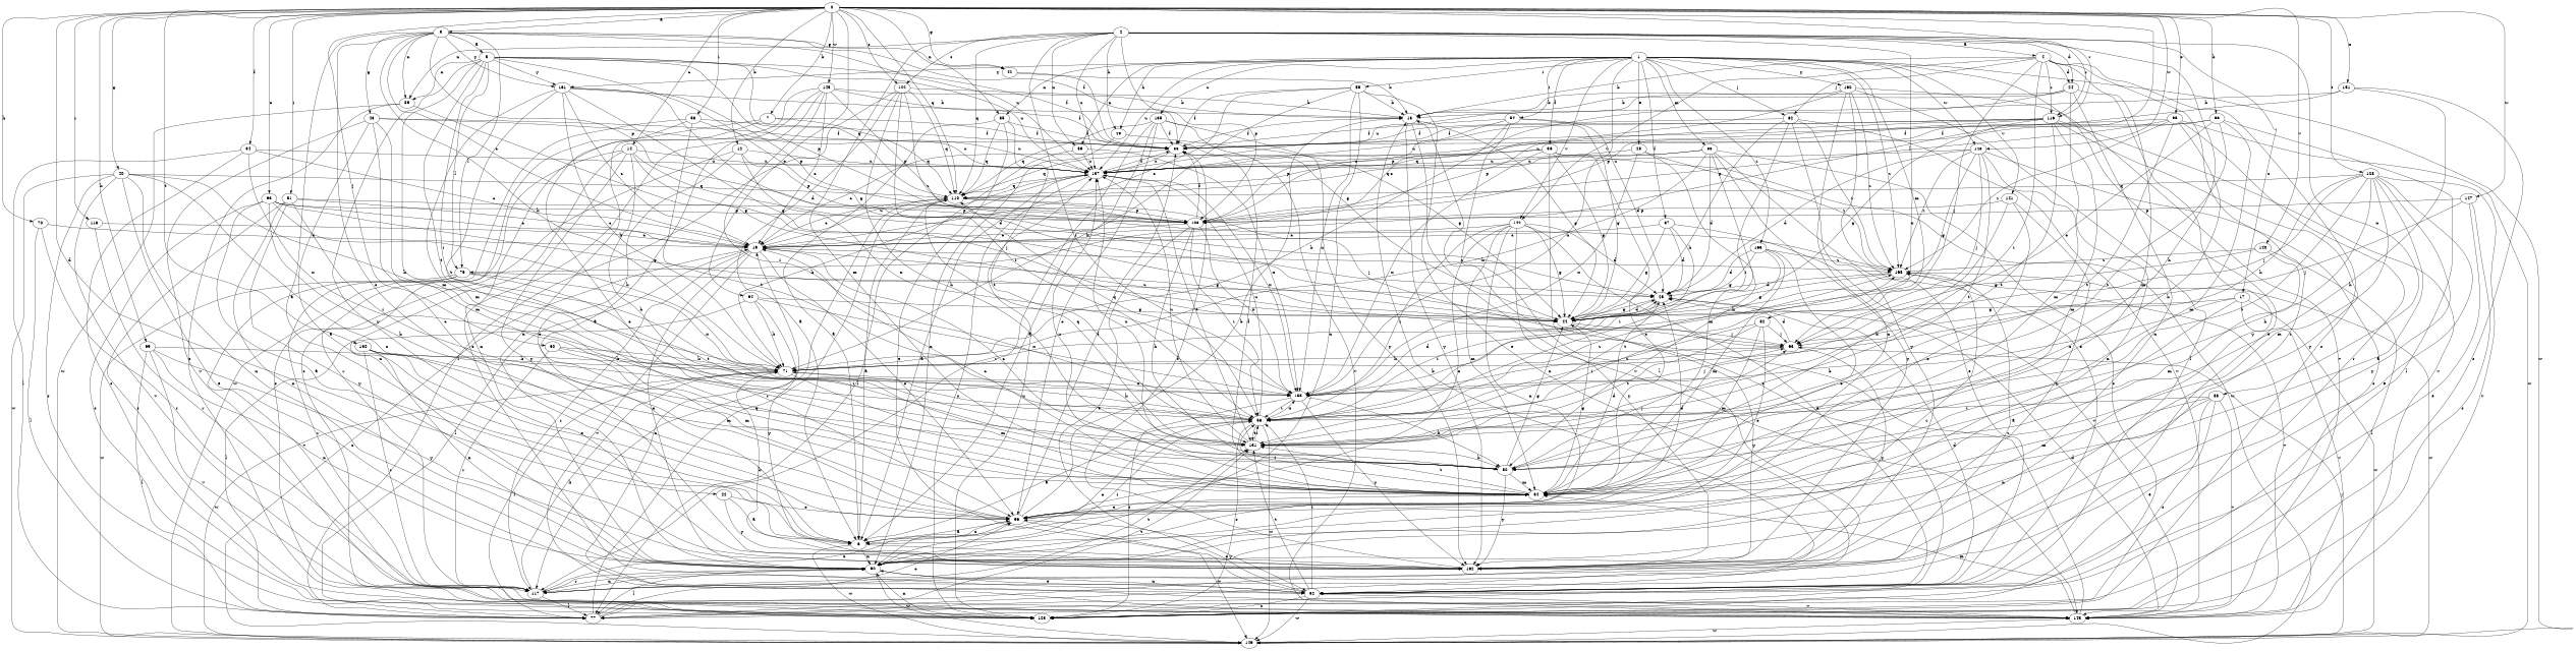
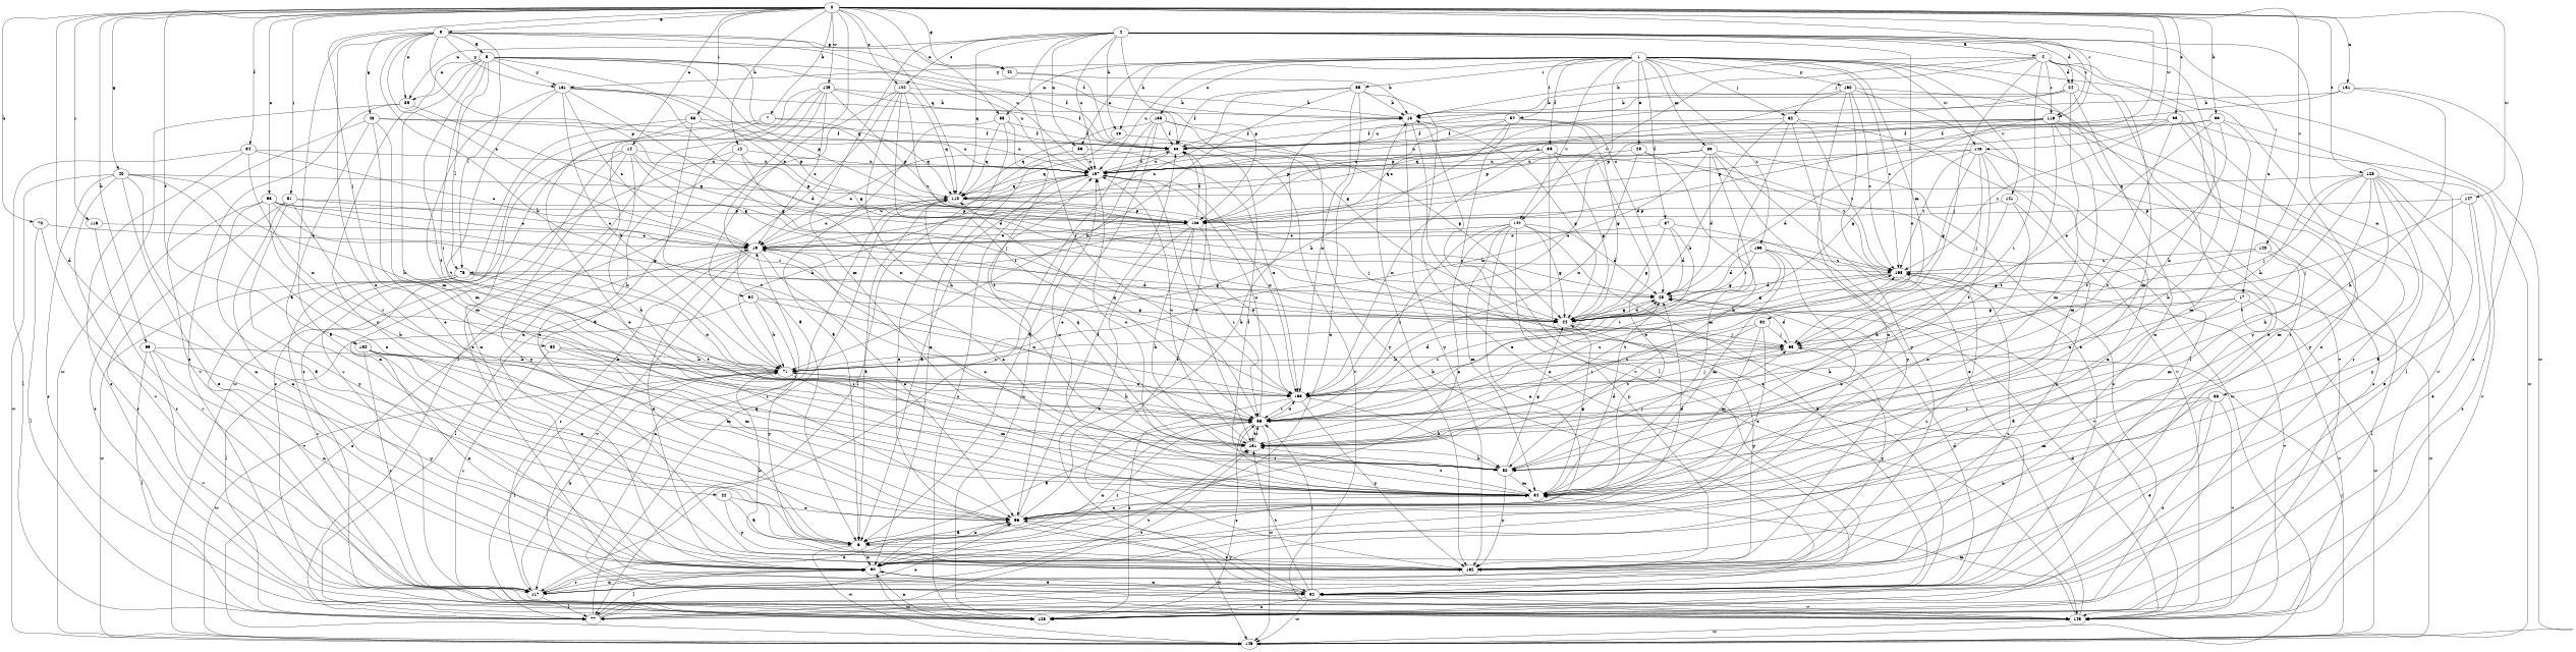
  strict digraph {
    0
    3
    7
    12
    14
    22
    34
    40
    42
    51
    53
    60
    66
    69
    70
    76
    85
    93
    94
    95
    110
    113
    116
    122
    128
    130
    140
    145
    147
    148
    151
    137
    161
    89
    103
    5
    6
    19
    38
    43
    71
    96
    123
    90
    155
    50
    63
    117
    162
    25
    77
    32
    149
    143
    13
    44
    56
    131
    84
    168
    1
    28
    36
    37
    49
    54
    55
    62
    82
    83
    86
    135
    141
    142
    160
    165
    2
    4
    17
    24
    88
    0 -> 3 [label=a]
    0 -> 7 [label=b]
    0 -> 12 [label=b]
    0 -> 14 [label=c]
    0 -> 22 [label=d]
    0 -> 34 [label=f]
    0 -> 40 [label=g]
    0 -> 42 [label=g]
    0 -> 51 [label=i]
    0 -> 53 [label=i]
    0 -> 60 [label=j]
    0 -> 66 [label=k]
    0 -> 69 [label=k]
    0 -> 70 [label=k]
    0 -> 76 [label=l]
    0 -> 85 [label=n]
    0 -> 93 [label=o]
    0 -> 94 [label=o]
    0 -> 95 [label=o]
    0 -> 110 [label=q]
    0 -> 113 [label=r]
    0 -> 116 [label=r]
    0 -> 122 [label=s]
    0 -> 128 [label=t]
    0 -> 130 [label=t]
    0 -> 140 [label=v]
    0 -> 145 [label=w]
    0 -> 147 [label=w]
    0 -> 148 [label=w]
    0 -> 151 [label=x]
    3 -> 42 [label=g]
    3 -> 76 [label=l]
    3 -> 137 [label=u]
    3 -> 161 [label=y]
    3 -> 89 [label=n]
    3 -> 103 [label=p]
    3 -> 5 [label=a]
    3 -> 6 [label=a]
    3 -> 19 [label=c]
    3 -> 38 [label=f]
    3 -> 43 [label=g]
    3 -> 71 [label=k]
    3 -> 96 [label=o]
    7 -> 110 [label=q]
    7 -> 38 [label=f]
    7 -> 123 [label=s]
    7 -> 90 [label=n]
    12 -> 137 [label=u]
    12 -> 103 [label=p]
    12 -> 96 [label=o]
    12 -> 123 [label=s]
    12 -> 155 [label=x]
    14 -> 137 [label=u]
    14 -> 90 [label=n]
    14 -> 50 [label=h]
    14 -> 63 [label=j]
    14 -> 117 [label=r]
    14 -> 162 [label=y]
    14 -> 25 [label=d]
    22 -> 6 [label=a]
    22 -> 96 [label=o]
    22 -> 162 [label=y]
    34 -> 137 [label=u]
    34 -> 19 [label=c]
    34 -> 123 [label=s]
    34 -> 155 [label=x]
    34 -> 77 [label=l]
    40 -> 110 [label=q]
    40 -> 71 [label=k]
    40 -> 96 [label=o]
    40 -> 123 [label=s]
    40 -> 90 [label=n]
    40 -> 32 [label=e]
    40 -> 149 [label=w]
    40 -> 143 [label=v]
    42 -> 13 [label=b]
    42 -> 44 [label=g]
    51 -> 103 [label=p]
    51 -> 19 [label=c]
    51 -> 123 [label=s]
    51 -> 90 [label=n]
    51 -> 162 [label=y]
    51 -> 56 [label=i]
    53 -> 137 [label=u]
    53 -> 38 [label=f]
    53 -> 96 [label=o]
    53 -> 149 [label=w]
    53 -> 131 [label=t]
    60 -> 71 [label=k]
    60 -> 117 [label=r]
    60 -> 56 [label=i]
    60 -> 84 [label=m]
    66 -> 137 [label=u]
    66 -> 38 [label=f]
    66 -> 63 [label=o]
    66 -> 77 [label=l]
    66 -> 131 [label=t]
    66 -> 84 [label=m]
    69 -> 71 [label=k]
    69 -> 90 [label=n]
    69 -> 162 [label=y]
    69 -> 77 [label=l]
    69 -> 143 [label=v]
    70 -> 19 [label=c]
    70 -> 117 [label=r]
    70 -> 77 [label=l]
    76 -> 155 [label=x]
    76 -> 117 [label=r]
-   76 -> 25 [label=u]
+   76 -> 25 [label=d]
    76 -> 149 [label=w]
    76 -> 143 [label=v]
    76 -> 131 [label=t]
    85 -> 110 [label=q]
    85 -> 6 [label=a]
    85 -> 38 [label=f]
    85 -> 32 [label=e]
    85 -> 131 [label=t]
    93 -> 103 [label=p]
    93 -> 6 [label=a]
    93 -> 19 [label=c]
    93 -> 71 [label=k]
    93 -> 123 [label=s]
    93 -> 50 [label=h]
    93 -> 44 [label=g]
    94 -> 71 [label=k]
    94 -> 155 [label=x]
    94 -> 162 [label=y]
    94 -> 77 [label=l]
    94 -> 44 [label=g]
    95 -> 103 [label=p]
    95 -> 38 [label=f]
    95 -> 50 [label=h]
    95 -> 117 [label=r]
    95 -> 149 [label=w]
    95 -> 131 [label=t]
    95 -> 168 [label=z]
    110 -> 103 [label=p]
    110 -> 6 [label=a]
    110 -> 19 [label=c]
    110 -> 63 [label=j]
    110 -> 117 [label=r]
    113 -> 19 [label=c]
    113 -> 117 [label=r]
    116 -> 110 [label=q]
    116 -> 137 [label=u]
    116 -> 103 [label=p]
    116 -> 38 [label=f]
    116 -> 162 [label=y]
    116 -> 143 [label=v]
    116 -> 44 [label=g]
    116 -> 131 [label=t]
    116 -> 84 [label=m]
    122 -> 110 [label=q]
    122 -> 6 [label=a]
    122 -> 50 [label=h]
    122 -> 77 [label=l]
    122 -> 13 [label=b]
    122 -> 56 [label=i]
    122 -> 168 [label=z]
    128 -> 110 [label=q]
    128 -> 6 [label=a]
    128 -> 71 [label=k]
    128 -> 50 [label=h]
    128 -> 63 [label=j]
    128 -> 162 [label=y]
    128 -> 32 [label=e]
    128 -> 143 [label=v]
    128 -> 131 [label=t]
    128 -> 84 [label=m]
    130 -> 71 [label=k]
    130 -> 96 [label=o]
    130 -> 90 [label=n]
    130 -> 117 [label=r]
    130 -> 84 [label=m]
    140 -> 77 [label=l]
    140 -> 44 [label=g]
    140 -> 84 [label=m]
    140 -> 168 [label=z]
    145 -> 103 [label=p]
    145 -> 6 [label=a]
    145 -> 19 [label=c]
    145 -> 38 [label=f]
    145 -> 90 [label=n]
    145 -> 32 [label=e]
    145 -> 13 [label=b]
    145 -> 56 [label=i]
    147 -> 103 [label=p]
    147 -> 123 [label=s]
    147 -> 63 [label=j]
    147 -> 32 [label=e]
    148 -> 137 [label=u]
    148 -> 123 [label=s]
    148 -> 90 [label=n]
    148 -> 63 [label=j]
    148 -> 25 [label=d]
    148 -> 44 [label=g]
    148 -> 131 [label=t]
    148 -> 168 [label=z]
    151 -> 103 [label=p]
    151 -> 123 [label=s]
    151 -> 50 [label=h]
    151 -> 13 [label=b]
    137 -> 110 [label=q]
    137 -> 6 [label=a]
    137 -> 38 [label=f]
    137 -> 71 [label=k]
    137 -> 123 [label=s]
    137 -> 155 [label=x]
    137 -> 131 [label=t]
    161 -> 103 [label=p]
    161 -> 19 [label=c]
    161 -> 71 [label=k]
    161 -> 25 [label=d]
    161 -> 13 [label=b]
    161 -> 44 [label=g]
    161 -> 131 [label=t]
    161 -> 84 [label=m]
    89 -> 123 [label=s]
    89 -> 149 [label=w]
    89 -> 44 [label=g]
    103 -> 19 [label=c]
    103 -> 38 [label=f]
    103 -> 155 [label=x]
    103 -> 50 [label=h]
    103 -> 32 [label=e]
    103 -> 56 [label=i]
    5 -> 76 [label=l]
    5 -> 110 [label=q]
    5 -> 137 [label=u]
    5 -> 161 [label=y]
    5 -> 89 [label=n]
    5 -> 103 [label=p]
    5 -> 38 [label=f]
    5 -> 162 [label=y]
    5 -> 44 [label=g]
    5 -> 56 [label=i]
    5 -> 131 [label=t]
    5 -> 84 [label=m]
    6 -> 96 [label=o]
    6 -> 90 [label=n]
    6 -> 162 [label=y]
    6 -> 149 [label=w]
    19 -> 137 [label=u]
    19 -> 96 [label=o]
    19 -> 90 [label=n]
    19 -> 117 [label=r]
    19 -> 77 [label=l]
    19 -> 143 [label=v]
    19 -> 44 [label=g]
    19 -> 168 [label=z]
    38 -> 137 [label=u]
    38 -> 19 [label=c]
    43 -> 137 [label=u]
    43 -> 6 [label=a]
    43 -> 38 [label=f]
    43 -> 96 [label=o]
    43 -> 143 [label=v]
    43 -> 84 [label=m]
    71 -> 155 [label=x]
    71 -> 77 [label=l]
    71 -> 149 [label=w]
    71 -> 84 [label=m]
    96 -> 6 [label=a]
    96 -> 38 [label=f]
    96 -> 25 [label=d]
    96 -> 149 [label=w]
    96 -> 13 [label=b]
    123 -> 137 [label=u]
    123 -> 90 [label=n]
    90 -> 117 [label=r]
    90 -> 77 [label=l]
    90 -> 32 [label=e]
    90 -> 149 [label=w]
    90 -> 56 [label=i]
    90 -> 168 [label=z]
    155 -> 110 [label=q]
    155 -> 123 [label=s]
    155 -> 50 [label=h]
    155 -> 63 [label=j]
    155 -> 162 [label=y]
    155 -> 25 [label=d]
    155 -> 56 [label=i]
    50 -> 137 [label=u]
    50 -> 19 [label=c]
    50 -> 63 [label=j]
    50 -> 162 [label=y]
    50 -> 44 [label=g]
    50 -> 84 [label=m]
    63 -> 71 [label=k]
    63 -> 155 [label=x]
    63 -> 162 [label=y]
    63 -> 25 [label=d]
    117 -> 71 [label=k]
    117 -> 96 [label=o]
    117 -> 90 [label=n]
    117 -> 77 [label=l]
    117 -> 131 [label=t]
    117 -> 168 [label=z]
    162 -> 38 [label=f]
    162 -> 71 [label=k]
    25 -> 44 [label=g]
    25 -> 56 [label=i]
    77 -> 110 [label=q]
    77 -> 96 [label=o]
    77 -> 13 [label=b]
    77 -> 131 [label=t]
    32 -> 96 [label=o]
    32 -> 123 [label=s]
    32 -> 90 [label=n]
    32 -> 25 [label=d]
    32 -> 149 [label=w]
    32 -> 143 [label=v]
    32 -> 56 [label=i]
    32 -> 131 [label=t]
    149 -> 19 [label=c]
    149 -> 63 [label=j]
    143 -> 19 [label=c]
    143 -> 25 [label=d]
    143 -> 149 [label=w]
    143 -> 13 [label=b]
    143 -> 84 [label=m]
    13 -> 38 [label=f]
    13 -> 162 [label=y]
    13 -> 143 [label=v]
    13 -> 44 [label=g]
    44 -> 63 [label=j]
    44 -> 162 [label=y]
    44 -> 25 [label=d]
    56 -> 137 [label=u]
    56 -> 6 [label=a]
    56 -> 71 [label=k]
    56 -> 123 [label=s]
    56 -> 90 [label=n]
    56 -> 155 [label=x]
    56 -> 149 [label=w]
    56 -> 131 [label=t]
    56 -> 168 [label=z]
    131 -> 110 [label=q]
    131 -> 137 [label=u]
    131 -> 50 [label=h]
    131 -> 56 [label=i]
    131 -> 168 [label=z]
    84 -> 137 [label=u]
    84 -> 19 [label=c]
    84 -> 38 [label=f]
    84 -> 96 [label=o]
    84 -> 25 [label=d]
    84 -> 44 [label=g]
    84 -> 56 [label=i]
    84 -> 131 [label=t]
    168 -> 25 [label=d]
    168 -> 149 [label=w]
    168 -> 143 [label=v]
    168 -> 44 [label=g]
    1 -> 85 [label=n]
    1 -> 148 [label=w]
    1 -> 137 [label=u]
    1 -> 161 [label=y]
    1 -> 155 [label=x]
    1 -> 32 [label=e]
    1 -> 149 [label=w]
    1 -> 168 [label=z]
    1 -> 28 [label=e]
    1 -> 36 [label=f]
    1 -> 37 [label=f]
    1 -> 49 [label=h]
    1 -> 54 [label=i]
    1 -> 55 [label=i]
    1 -> 62 [label=j]
    1 -> 82 [label=m]
    1 -> 83 [label=m]
    1 -> 86 [label=n]
    1 -> 135 [label=u]
    1 -> 141 [label=v]
    1 -> 142 [label=v]
    1 -> 160 [label=y]
    1 -> 165 [label=z]
    28 -> 137 [label=u]
    28 -> 155 [label=x]
    28 -> 84 [label=m]
    28 -> 168 [label=z]
    36 -> 110 [label=q]
    36 -> 137 [label=u]
    36 -> 96 [label=o]
    36 -> 123 [label=s]
    36 -> 155 [label=x]
    36 -> 149 [label=w]
    36 -> 44 [label=g]
    37 -> 19 [label=c]
    37 -> 25 [label=d]
    37 -> 143 [label=v]
    37 -> 44 [label=g]
    37 -> 56 [label=i]
    49 -> 90 [label=n]
    49 -> 44 [label=g]
    54 -> 103 [label=p]
    54 -> 38 [label=f]
    54 -> 71 [label=k]
    54 -> 25 [label=d]
    54 -> 77 [label=l]
    54 -> 44 [label=g]
    55 -> 19 [label=c]
    55 -> 38 [label=f]
    55 -> 71 [label=k]
    55 -> 90 [label=n]
    55 -> 155 [label=x]
    55 -> 32 [label=e]
    55 -> 13 [label=b]
    62 -> 38 [label=f]
    62 -> 71 [label=k]
    62 -> 162 [label=y]
    62 -> 143 [label=v]
    62 -> 56 [label=i]
    62 -> 168 [label=z]
    82 -> 96 [label=o]
    82 -> 63 [label=j]
    82 -> 56 [label=i]
    82 -> 131 [label=t]
    82 -> 84 [label=m]
    83 -> 110 [label=q]
    83 -> 137 [label=u]
    83 -> 71 [label=k]
    83 -> 123 [label=s]
    83 -> 50 [label=h]
    83 -> 162 [label=y]
    83 -> 25 [label=d]
    83 -> 32 [label=e]
    86 -> 137 [label=u]
    86 -> 155 [label=x]
    86 -> 77 [label=l]
    135 -> 110 [label=q]
    135 -> 6 [label=a]
    135 -> 38 [label=f]
    135 -> 96 [label=o]
    135 -> 117 [label=r]
    135 -> 162 [label=y]
    135 -> 143 [label=v]
    141 -> 103 [label=p]
    141 -> 96 [label=o]
    141 -> 50 [label=h]
    141 -> 162 [label=y]
    142 -> 19 [label=c]
    142 -> 96 [label=o]
    142 -> 90 [label=n]
    142 -> 162 [label=y]
    142 -> 25 [label=d]
    142 -> 32 [label=e]
    142 -> 44 [label=g]
    142 -> 56 [label=i]
    142 -> 84 [label=m]
    160 -> 19 [label=c]
    160 -> 90 [label=n]
    160 -> 77 [label=l]
    160 -> 32 [label=e]
    160 -> 143 [label=v]
    160 -> 13 [label=b]
    160 -> 168 [label=z]
    165 -> 96 [label=o]
    165 -> 25 [label=d]
    165 -> 44 [label=g]
    165 -> 131 [label=t]
    165 -> 84 [label=m]
    165 -> 168 [label=z]
    2 -> 110 [label=q]
    2 -> 116 [label=r]
    2 -> 122 [label=s]
    2 -> 137 [label=u]
    2 -> 89 [label=n]
    2 -> 103 [label=p]
    2 -> 155 [label=x]
    2 -> 50 [label=h]
    2 -> 56 [label=i]
    2 -> 84 [label=m]
    2 -> 49 [label=h]
    2 -> 86 [label=n]
    2 -> 4 [label=a]
    2 -> 17 [label=c]
    2 -> 24 [label=d]
    2 -> 88 [label=n]
    4 -> 116 [label=r]
    4 -> 123 [label=s]
    4 -> 63 [label=j]
    4 -> 117 [label=r]
    4 -> 13 [label=b]
    4 -> 56 [label=i]
    4 -> 84 [label=m]
    4 -> 62 [label=j]
    4 -> 142 [label=v]
    4 -> 24 [label=d]
    17 -> 6 [label=a]
    17 -> 155 [label=x]
    17 -> 149 [label=w]
    17 -> 143 [label=v]
    17 -> 44 [label=g]
    24 -> 137 [label=u]
    24 -> 103 [label=p]
    24 -> 90 [label=n]
    24 -> 162 [label=y]
    24 -> 13 [label=b]
    24 -> 84 [label=m]
    88 -> 123 [label=s]
    88 -> 90 [label=n]
    88 -> 32 [label=e]
    88 -> 143 [label=v]
    88 -> 56 [label=i]
    88 -> 84 [label=m]
  }
